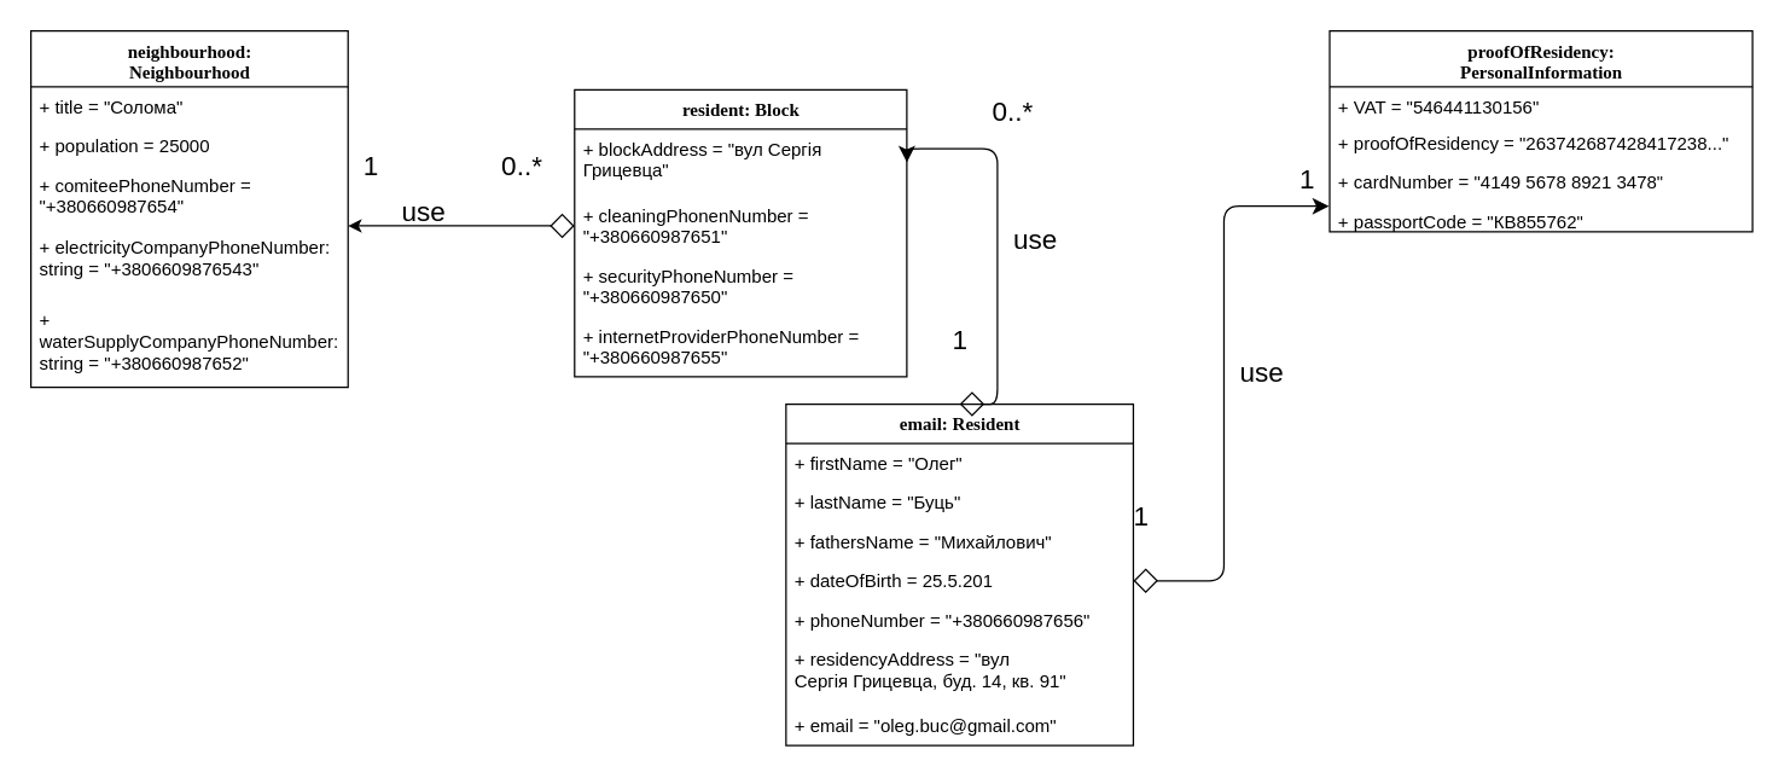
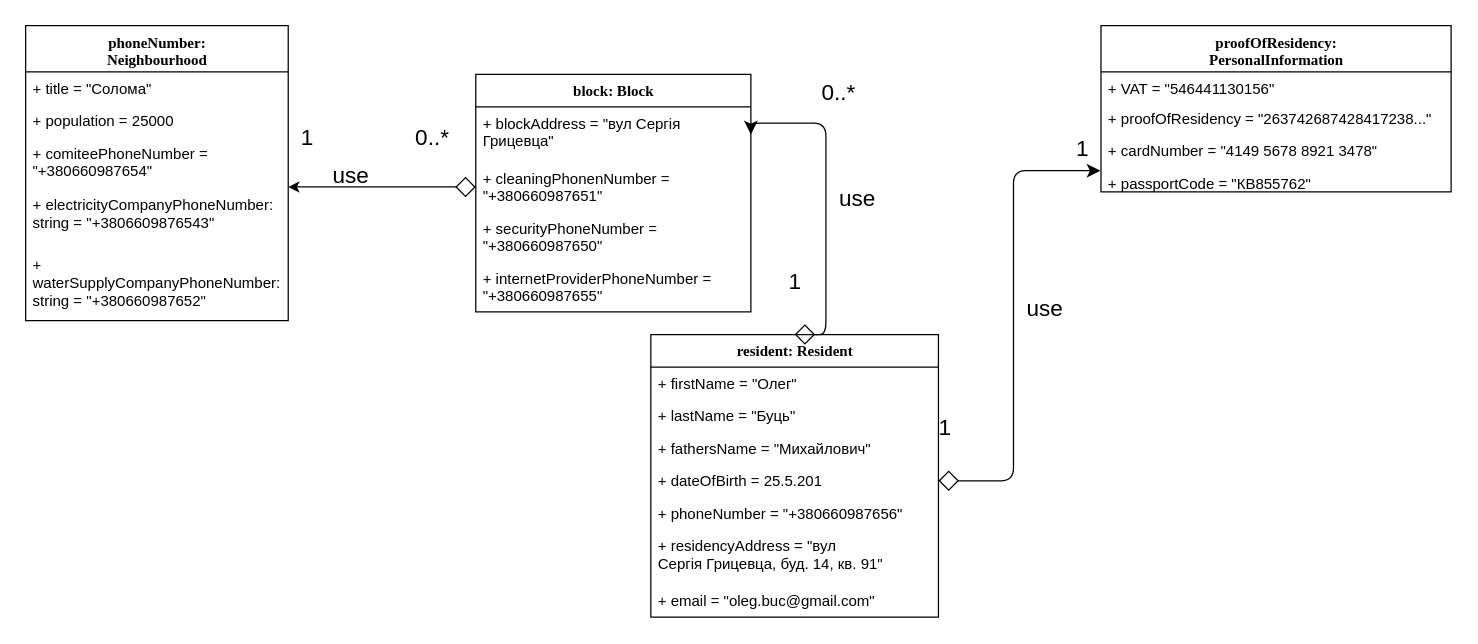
  <mxCell id="0" />
  <mxCell id="1" parent="0" />
- <mxCell id="2" value="resident: Block" style="swimlane;html=1;fontStyle=1;align=center;verticalAlign=top;childLayout=stackLayout;horizontal=1;startSize=26;horizontalStack=0;resizeParent=1;resizeLast=0;collapsible=1;marginBottom=0;swimlaneFillColor=#ffffff;rounded=0;shadow=0;comic=0;labelBackgroundColor=none;strokeWidth=1;fillColor=none;fontFamily=Verdana;fontSize=12" vertex="1" parent="1"><mxGeometry x="380" y="59" width="220" height="190" as="geometry" /></mxCell>
+ <mxCell id="2" value="block: Block" style="swimlane;html=1;fontStyle=1;align=center;verticalAlign=top;childLayout=stackLayout;horizontal=1;startSize=26;horizontalStack=0;resizeParent=1;resizeLast=0;collapsible=1;marginBottom=0;swimlaneFillColor=#ffffff;rounded=0;shadow=0;comic=0;labelBackgroundColor=none;strokeWidth=1;fillColor=none;fontFamily=Verdana;fontSize=12" vertex="1" parent="1"><mxGeometry x="380" y="59" width="220" height="190" as="geometry" /></mxCell>
  <mxCell id="3" value="+ blockAddress = &quot;вул&amp;nbsp;Сергія Грицевца&quot;" style="text;html=1;strokeColor=none;fillColor=none;align=left;verticalAlign=top;spacingLeft=4;spacingRight=4;whiteSpace=wrap;overflow=hidden;rotatable=0;points=[[0,0.5],[1,0.5]];portConstraint=eastwest;" vertex="1" parent="2"><mxGeometry y="26" width="220" height="44" as="geometry" /></mxCell>
  <mxCell id="4" value="+ cleaningPhonenNumber = &quot;+380660987651&quot;" style="text;html=1;strokeColor=none;fillColor=none;align=left;verticalAlign=top;spacingLeft=4;spacingRight=4;whiteSpace=wrap;overflow=hidden;rotatable=0;points=[[0,0.5],[1,0.5]];portConstraint=eastwest;" vertex="1" parent="2"><mxGeometry y="70" width="220" height="40" as="geometry" /></mxCell>
  <mxCell id="5" value="+ securityPhoneNumber = &quot;+380660987650&quot;" style="text;html=1;strokeColor=none;fillColor=none;align=left;verticalAlign=top;spacingLeft=4;spacingRight=4;whiteSpace=wrap;overflow=hidden;rotatable=0;points=[[0,0.5],[1,0.5]];portConstraint=eastwest;" vertex="1" parent="2"><mxGeometry y="110" width="220" height="40" as="geometry" /></mxCell>
  <mxCell id="6" value="+ internetProviderPhoneNumber = &quot;+380660987655&quot;" style="text;html=1;strokeColor=none;fillColor=none;align=left;verticalAlign=top;spacingLeft=4;spacingRight=4;whiteSpace=wrap;overflow=hidden;rotatable=0;points=[[0,0.5],[1,0.5]];portConstraint=eastwest;" vertex="1" parent="2"><mxGeometry y="150" width="220" height="40" as="geometry" /></mxCell>
  <mxCell id="7" style="edgeStyle=elbowEdgeStyle;html=1;labelBackgroundColor=none;startFill=1;endArrow=diamond;endFill=0;fontFamily=Verdana;fontSize=12;elbow=vertical;endSize=14;startArrow=classic;entryX=0;entryY=0.5;entryDx=0;entryDy=0;" edge="1" parent="1" source="8" target="4"><mxGeometry relative="1" as="geometry"><Array as="points" /><mxPoint x="370" y="127" as="targetPoint" /></mxGeometry></mxCell>
- <mxCell id="8" value="neighbourhood:&lt;br&gt;Neighbourhood" style="swimlane;html=1;fontStyle=1;align=center;verticalAlign=top;childLayout=stackLayout;horizontal=1;startSize=37;horizontalStack=0;resizeParent=1;resizeLast=0;collapsible=1;marginBottom=0;swimlaneFillColor=#ffffff;rounded=0;shadow=0;comic=0;labelBackgroundColor=none;strokeWidth=1;fillColor=none;fontFamily=Verdana;fontSize=12" vertex="1" parent="1"><mxGeometry x="20" y="20" width="210" height="236" as="geometry" /></mxCell>
+ <mxCell id="8" value="phoneNumber:&lt;br&gt;Neighbourhood" style="swimlane;html=1;fontStyle=1;align=center;verticalAlign=top;childLayout=stackLayout;horizontal=1;startSize=37;horizontalStack=0;resizeParent=1;resizeLast=0;collapsible=1;marginBottom=0;swimlaneFillColor=#ffffff;rounded=0;shadow=0;comic=0;labelBackgroundColor=none;strokeWidth=1;fillColor=none;fontFamily=Verdana;fontSize=12" vertex="1" parent="1"><mxGeometry x="20" y="20" width="210" height="236" as="geometry" /></mxCell>
  <mxCell id="9" value="+ title = &quot;Солома&quot;" style="text;html=1;strokeColor=none;fillColor=none;align=left;verticalAlign=top;spacingLeft=4;spacingRight=4;whiteSpace=wrap;overflow=hidden;rotatable=0;points=[[0,0.5],[1,0.5]];portConstraint=eastwest;" vertex="1" parent="8"><mxGeometry y="37" width="210" height="26" as="geometry" /></mxCell>
  <mxCell id="10" value="+ population = 25000" style="text;html=1;strokeColor=none;fillColor=none;align=left;verticalAlign=top;spacingLeft=4;spacingRight=4;whiteSpace=wrap;overflow=hidden;rotatable=0;points=[[0,0.5],[1,0.5]];portConstraint=eastwest;" vertex="1" parent="8"><mxGeometry y="63" width="210" height="26" as="geometry" /></mxCell>
  <mxCell id="11" value="+ comiteePhoneNumber = &quot;+380660987654&quot;" style="text;html=1;strokeColor=none;fillColor=none;align=left;verticalAlign=top;spacingLeft=4;spacingRight=4;whiteSpace=wrap;overflow=hidden;rotatable=0;points=[[0,0.5],[1,0.5]];portConstraint=eastwest;" vertex="1" parent="8"><mxGeometry y="89" width="210" height="41" as="geometry" /></mxCell>
  <mxCell id="12" value="+ electricityCompanyPhoneNumber: string = &quot;+3806609876543&quot;" style="text;html=1;strokeColor=none;fillColor=none;align=left;verticalAlign=top;spacingLeft=4;spacingRight=4;whiteSpace=wrap;overflow=hidden;rotatable=0;points=[[0,0.5],[1,0.5]];portConstraint=eastwest;" vertex="1" parent="8"><mxGeometry y="130" width="210" height="48" as="geometry" /></mxCell>
  <mxCell id="13" value="+ waterSupplyCompanyPhoneNumber: string = &quot;+380660987652&quot;" style="text;html=1;strokeColor=none;fillColor=none;align=left;verticalAlign=top;spacingLeft=4;spacingRight=4;whiteSpace=wrap;overflow=hidden;rotatable=0;points=[[0,0.5],[1,0.5]];portConstraint=eastwest;" vertex="1" parent="8"><mxGeometry y="178" width="210" height="58" as="geometry" /></mxCell>
- <mxCell id="14" value="email: Resident" style="swimlane;html=1;fontStyle=1;align=center;verticalAlign=top;childLayout=stackLayout;horizontal=1;startSize=26;horizontalStack=0;resizeParent=1;resizeLast=0;collapsible=1;marginBottom=0;swimlaneFillColor=#ffffff;rounded=0;shadow=0;comic=0;labelBackgroundColor=none;strokeWidth=1;fillColor=none;fontFamily=Verdana;fontSize=12" vertex="1" parent="1"><mxGeometry x="520" y="267" width="230" height="226" as="geometry" /></mxCell>
+ <mxCell id="14" value="resident: Resident" style="swimlane;html=1;fontStyle=1;align=center;verticalAlign=top;childLayout=stackLayout;horizontal=1;startSize=26;horizontalStack=0;resizeParent=1;resizeLast=0;collapsible=1;marginBottom=0;swimlaneFillColor=#ffffff;rounded=0;shadow=0;comic=0;labelBackgroundColor=none;strokeWidth=1;fillColor=none;fontFamily=Verdana;fontSize=12" vertex="1" parent="1"><mxGeometry x="520" y="267" width="230" height="226" as="geometry" /></mxCell>
  <mxCell id="15" value="+ firstName = &quot;Олег&quot;" style="text;html=1;strokeColor=none;fillColor=none;align=left;verticalAlign=top;spacingLeft=4;spacingRight=4;whiteSpace=wrap;overflow=hidden;rotatable=0;points=[[0,0.5],[1,0.5]];portConstraint=eastwest;" vertex="1" parent="14"><mxGeometry y="26" width="230" height="26" as="geometry" /></mxCell>
  <mxCell id="16" value="+ lastName = &quot;Буць&quot;" style="text;html=1;strokeColor=none;fillColor=none;align=left;verticalAlign=top;spacingLeft=4;spacingRight=4;whiteSpace=wrap;overflow=hidden;rotatable=0;points=[[0,0.5],[1,0.5]];portConstraint=eastwest;" vertex="1" parent="14"><mxGeometry y="52" width="230" height="26" as="geometry" /></mxCell>
  <mxCell id="17" value="+ fathersName = &quot;Михайлович&quot;" style="text;html=1;strokeColor=none;fillColor=none;align=left;verticalAlign=top;spacingLeft=4;spacingRight=4;whiteSpace=wrap;overflow=hidden;rotatable=0;points=[[0,0.5],[1,0.5]];portConstraint=eastwest;" vertex="1" parent="14"><mxGeometry y="78" width="230" height="26" as="geometry" /></mxCell>
  <mxCell id="18" value="+ dateOfBirth = 25.5.201" style="text;html=1;strokeColor=none;fillColor=none;align=left;verticalAlign=top;spacingLeft=4;spacingRight=4;whiteSpace=wrap;overflow=hidden;rotatable=0;points=[[0,0.5],[1,0.5]];portConstraint=eastwest;" vertex="1" parent="14"><mxGeometry y="104" width="230" height="26" as="geometry" /></mxCell>
  <mxCell id="19" value="+ phoneNumber = &quot;+380660987656&quot;" style="text;html=1;strokeColor=none;fillColor=none;align=left;verticalAlign=top;spacingLeft=4;spacingRight=4;whiteSpace=wrap;overflow=hidden;rotatable=0;points=[[0,0.5],[1,0.5]];portConstraint=eastwest;" vertex="1" parent="14"><mxGeometry y="130" width="230" height="26" as="geometry" /></mxCell>
  <mxCell id="20" value="+ residencyAddress = &quot;вул&amp;nbsp;&lt;br&gt;Сергія Грицевца, буд. 14, кв. 91&quot;" style="text;html=1;strokeColor=none;fillColor=none;align=left;verticalAlign=top;spacingLeft=4;spacingRight=4;whiteSpace=wrap;overflow=hidden;rotatable=0;points=[[0,0.5],[1,0.5]];portConstraint=eastwest;" vertex="1" parent="14"><mxGeometry y="156" width="230" height="44" as="geometry" /></mxCell>
  <mxCell id="21" value="+ email = &quot;oleg.buc@gmail.com&quot;" style="text;html=1;strokeColor=none;fillColor=none;align=left;verticalAlign=top;spacingLeft=4;spacingRight=4;whiteSpace=wrap;overflow=hidden;rotatable=0;points=[[0,0.5],[1,0.5]];portConstraint=eastwest;" vertex="1" parent="14"><mxGeometry y="200" width="230" height="26" as="geometry" /></mxCell>
  <mxCell id="22" style="edgeStyle=orthogonalEdgeStyle;html=1;labelBackgroundColor=none;startFill=1;startSize=8;endArrow=diamond;endFill=0;endSize=14;fontFamily=Verdana;fontSize=12;entryX=1;entryY=0.5;entryDx=0;entryDy=0;exitX=0.987;exitY=0.938;exitDx=0;exitDy=0;exitPerimeter=0;startArrow=classic;" edge="1" parent="1" source="29" target="18"><mxGeometry relative="1" as="geometry"><Array as="points"><mxPoint x="810" y="136" /><mxPoint x="810" y="384" /></Array><mxPoint x="810" y="187" as="sourcePoint" /></mxGeometry></mxCell>
  <mxCell id="23" value="proofOfResidency:&lt;br&gt;PersonalInformation" style="swimlane;html=1;fontStyle=1;align=center;verticalAlign=top;childLayout=stackLayout;horizontal=1;startSize=37;horizontalStack=0;resizeParent=1;resizeLast=0;collapsible=1;marginBottom=0;swimlaneFillColor=#ffffff;rounded=0;shadow=0;comic=0;labelBackgroundColor=none;strokeWidth=1;fillColor=none;fontFamily=Verdana;fontSize=12" vertex="1" parent="1"><mxGeometry x="880" y="20" width="280" height="133" as="geometry" /></mxCell>
  <mxCell id="24" value="+ VAT = &quot;546441130156&quot;" style="text;html=1;strokeColor=none;fillColor=none;align=left;verticalAlign=top;spacingLeft=4;spacingRight=4;whiteSpace=wrap;overflow=hidden;rotatable=0;points=[[0,0.5],[1,0.5]];portConstraint=eastwest;" vertex="1" parent="23"><mxGeometry y="37" width="280" height="24" as="geometry" /></mxCell>
  <mxCell id="25" value="+ proofOfResidency = &quot;263742687428417238...&quot;" style="text;html=1;strokeColor=none;fillColor=none;align=left;verticalAlign=top;spacingLeft=4;spacingRight=4;whiteSpace=wrap;overflow=hidden;rotatable=0;points=[[0,0.5],[1,0.5]];portConstraint=eastwest;" vertex="1" parent="23"><mxGeometry y="61" width="280" height="26" as="geometry" /></mxCell>
  <mxCell id="26" value="+ cardNumber = &quot;4149 5678 8921 3478&quot;" style="text;html=1;strokeColor=none;fillColor=none;align=left;verticalAlign=top;spacingLeft=4;spacingRight=4;whiteSpace=wrap;overflow=hidden;rotatable=0;points=[[0,0.5],[1,0.5]];portConstraint=eastwest;" vertex="1" parent="23"><mxGeometry y="87" width="280" height="26" as="geometry" /></mxCell>
  <mxCell id="27" value="+ passportCode = &quot;КВ855762&quot;" style="text;html=1;strokeColor=none;fillColor=none;align=left;verticalAlign=top;spacingLeft=4;spacingRight=4;whiteSpace=wrap;overflow=hidden;rotatable=0;points=[[0,0.5],[1,0.5]];portConstraint=eastwest;" vertex="1" parent="23"><mxGeometry y="113" width="280" height="20" as="geometry" /></mxCell>
  <mxCell id="28" value="&lt;font style=&quot;font-size: 18px;&quot;&gt;use&lt;/font&gt;" style="text;html=1;align=center;verticalAlign=middle;resizable=0;points=[];autosize=1;strokeColor=none;fillColor=none;" vertex="1" parent="1"><mxGeometry x="810" y="227" width="50" height="40" as="geometry" /></mxCell>
  <mxCell id="29" value="1" style="text;html=1;align=center;verticalAlign=middle;resizable=0;points=[];autosize=1;strokeColor=none;fillColor=none;fontSize=18;" vertex="1" parent="1"><mxGeometry x="850" y="98.5" width="30" height="40" as="geometry" /></mxCell>
  <mxCell id="30" value="1" style="text;html=1;align=center;verticalAlign=middle;resizable=0;points=[];autosize=1;strokeColor=none;fillColor=none;fontSize=18;" vertex="1" parent="1"><mxGeometry x="740" y="322" width="30" height="40" as="geometry" /></mxCell>
  <mxCell id="31" value="1" style="text;html=1;align=center;verticalAlign=middle;resizable=0;points=[];autosize=1;strokeColor=none;fillColor=none;fontSize=18;" vertex="1" parent="1"><mxGeometry x="230" y="95" width="30" height="30" as="geometry" /></mxCell>
  <mxCell id="32" value="0..*" style="text;html=1;align=center;verticalAlign=middle;resizable=0;points=[];autosize=1;strokeColor=none;fillColor=none;fontSize=18;" vertex="1" parent="1"><mxGeometry x="325" y="95" width="40" height="30" as="geometry" /></mxCell>
  <mxCell id="33" value="&lt;font style=&quot;font-size: 18px;&quot;&gt;use&lt;/font&gt;" style="text;html=1;align=center;verticalAlign=middle;resizable=0;points=[];autosize=1;strokeColor=none;fillColor=none;" vertex="1" parent="1"><mxGeometry x="255" y="120" width="50" height="40" as="geometry" /></mxCell>
  <mxCell id="34" style="edgeStyle=orthogonalEdgeStyle;html=1;labelBackgroundColor=none;startFill=1;startSize=8;endArrow=diamond;endFill=0;endSize=14;fontFamily=Verdana;fontSize=12;entryX=0.5;entryY=0;entryDx=0;entryDy=0;startArrow=classic;exitX=1;exitY=0.5;exitDx=0;exitDy=0;" edge="1" parent="1" source="3" target="14"><mxGeometry relative="1" as="geometry"><Array as="points"><mxPoint x="660" y="98" /></Array><mxPoint x="620" y="117" as="sourcePoint" /><mxPoint x="630.39" y="215" as="targetPoint" /></mxGeometry></mxCell>
  <mxCell id="35" value="&lt;font style=&quot;font-size: 18px;&quot;&gt;use&lt;/font&gt;" style="text;html=1;align=center;verticalAlign=middle;resizable=0;points=[];autosize=1;strokeColor=none;fillColor=none;" vertex="1" parent="1"><mxGeometry x="660" y="138.5" width="50" height="40" as="geometry" /></mxCell>
  <mxCell id="36" value="1" style="text;html=1;align=center;verticalAlign=middle;resizable=0;points=[];autosize=1;strokeColor=none;fillColor=none;fontSize=18;" vertex="1" parent="1"><mxGeometry x="620" y="210" width="30" height="30" as="geometry" /></mxCell>
  <mxCell id="37" value="0..*" style="text;html=1;align=center;verticalAlign=middle;resizable=0;points=[];autosize=1;strokeColor=none;fillColor=none;fontSize=18;" vertex="1" parent="1"><mxGeometry x="650" y="59" width="40" height="30" as="geometry" /></mxCell>
